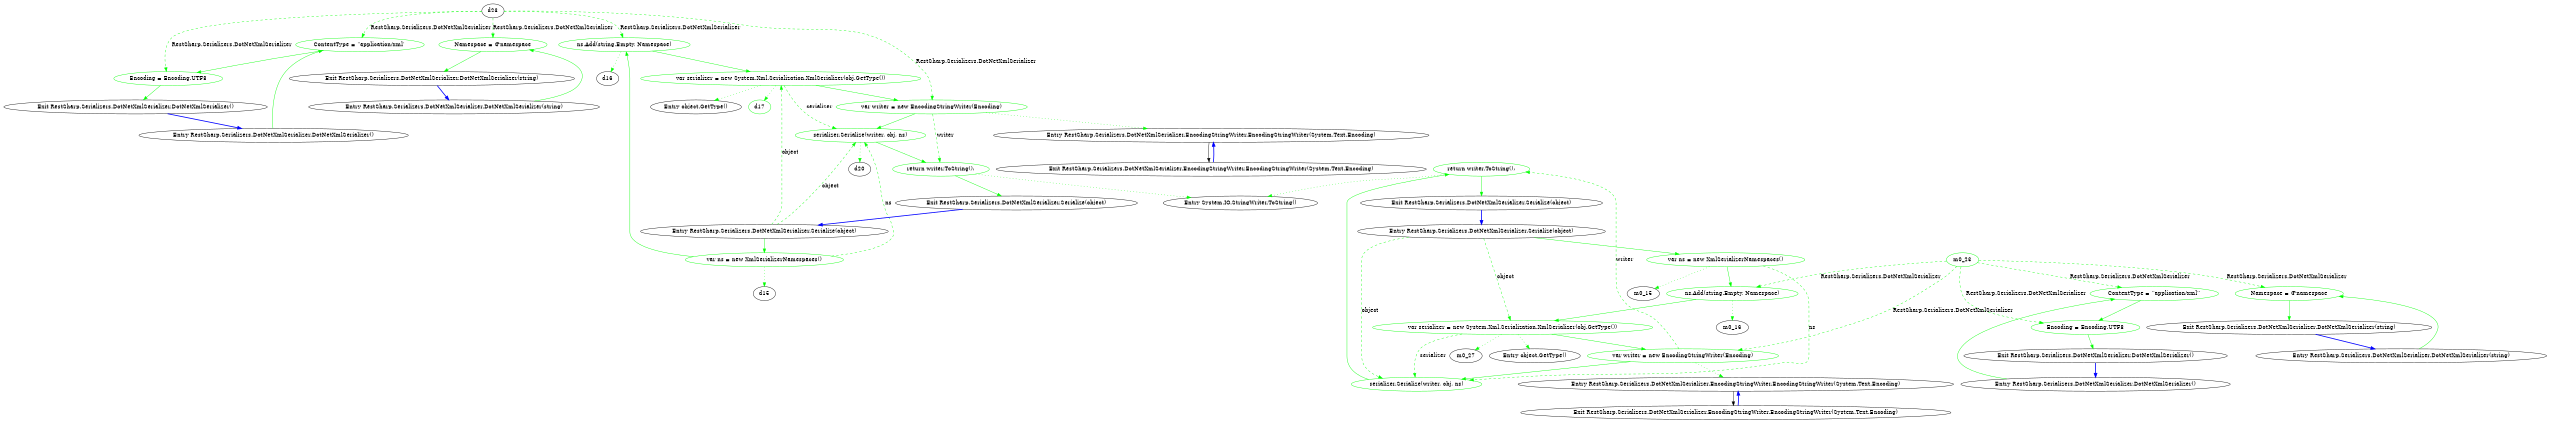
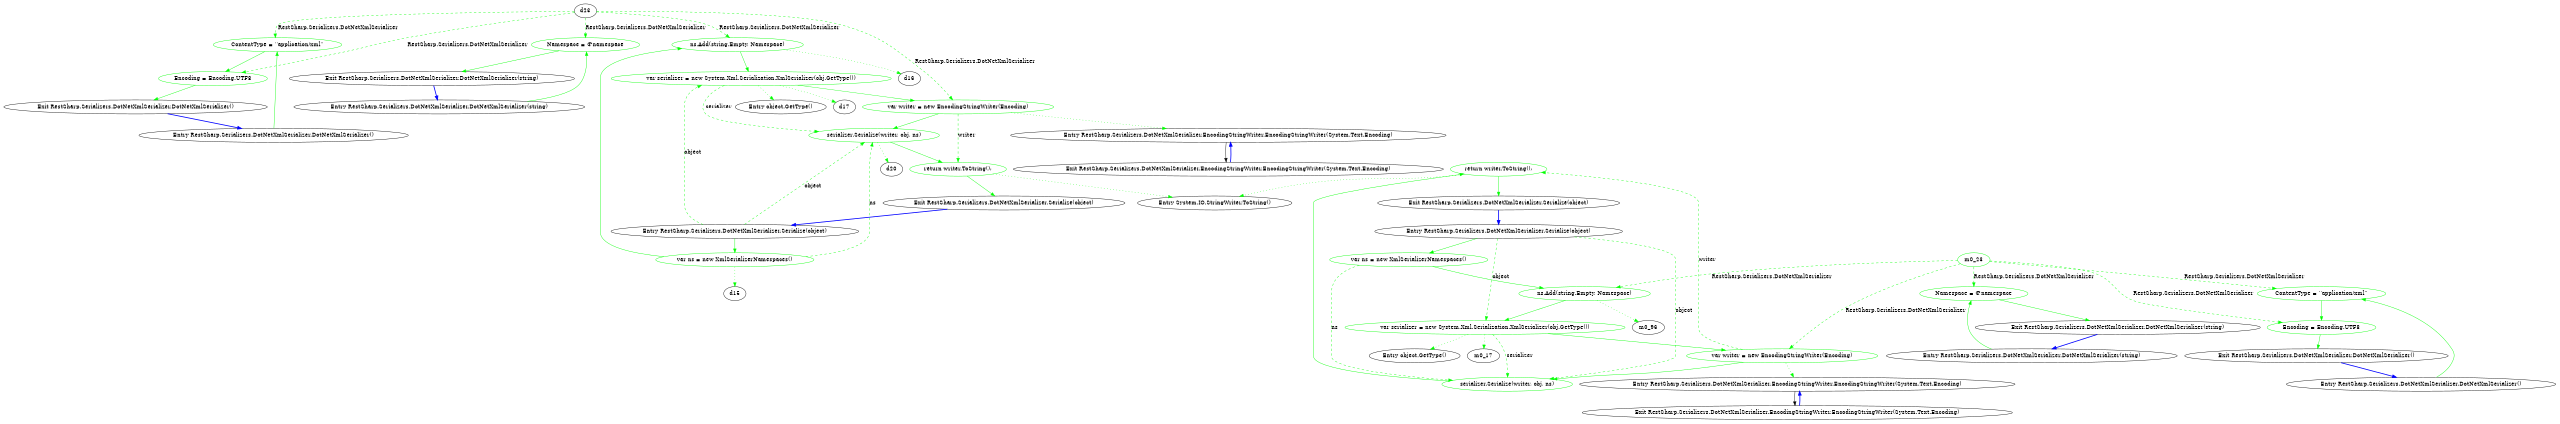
  digraph {
    node [cluster="RestSharp.Serializers.DotNetXmlSerializer.Serialize(object)"]
    edge [color=green style=solid]
    n1 [cluster="RestSharp.Serializers.DotNetXmlSerializer.DotNetXmlSerializer()" color=green community=0 label="ContentType = ''application/xml''" span="16-16"]
    n2 [cluster="RestSharp.Serializers.DotNetXmlSerializer.DotNetXmlSerializer()" color=green community=0 label="Encoding = Encoding.UTF8" span="17-17"]
    n3 [cluster="RestSharp.Serializers.DotNetXmlSerializer.DotNetXmlSerializer()" label="Exit RestSharp.Serializers.DotNetXmlSerializer.DotNetXmlSerializer()" span="14-14"]
    n4 [cluster="RestSharp.Serializers.DotNetXmlSerializer.DotNetXmlSerializer()" label="Entry RestSharp.Serializers.DotNetXmlSerializer.DotNetXmlSerializer()" span="14-14"]
    n5 [cluster="RestSharp.Serializers.DotNetXmlSerializer.DotNetXmlSerializer(string)" color=green community=0 label="Namespace = @namespace" span="28-28"]
    n6 [cluster="RestSharp.Serializers.DotNetXmlSerializer.DotNetXmlSerializer(string)" label="Exit RestSharp.Serializers.DotNetXmlSerializer.DotNetXmlSerializer(string)" span="25-25"]
    n7 [cluster="RestSharp.Serializers.DotNetXmlSerializer.DotNetXmlSerializer(string)" label="Entry RestSharp.Serializers.DotNetXmlSerializer.DotNetXmlSerializer(string)" span="25-25"]
    n8 [color=green community=0 label="var ns = new XmlSerializerNamespaces()" span="43-43"]
    n9 [color=green community=0 label="ns.Add(string.Empty, Namespace)" span="45-45"]
    n10 [color=green community=0 label="serializer.Serialize(writer, obj, ns)" span="50-50"]
    d15 [cluster=""]
    n12 [color=green community=0 label="var serializer = new System.Xml.Serialization.XmlSerializer(obj.GetType())" span="47-47"]
    d16 [cluster=""]
    n14 [color=green community=0 label="return writer.ToString();" span="52-52"]
    d20 [cluster=""]
    n16 [color=green community=0 label="var writer = new EncodingStringWriter(Encoding)" span="48-48"]
    n17 [cluster="object.GetType()" label="Entry object.GetType()" span="0-0"]
-   d17 [color=green cluster=""]
+   d17 [cluster=""]
    n19 [label="Exit RestSharp.Serializers.DotNetXmlSerializer.Serialize(object)" span="41-41"]
    n20 [cluster="System.IO.StringWriter.ToString()" label="Entry System.IO.StringWriter.ToString()" span="0-0"]
    n21 [label="Entry RestSharp.Serializers.DotNetXmlSerializer.Serialize(object)" span="41-41"]
    n22 [cluster="RestSharp.Serializers.DotNetXmlSerializer.EncodingStringWriter.EncodingStringWriter(System.Text.Encoding)" label="Entry RestSharp.Serializers.DotNetXmlSerializer.EncodingStringWriter.EncodingStringWriter(System.Text.Encoding)" span="78-78"]
    n23 [cluster="RestSharp.Serializers.DotNetXmlSerializer.EncodingStringWriter.EncodingStringWriter(System.Text.Encoding)" label="Exit RestSharp.Serializers.DotNetXmlSerializer.EncodingStringWriter.EncodingStringWriter(System.Text.Encoding)" span="78-78"]
    n24 [cluster="RestSharp.Serializers.DotNetXmlSerializer.DotNetXmlSerializer()" file=merged label="Entry RestSharp.Serializers.DotNetXmlSerializer.DotNetXmlSerializer()" span="14-14"]
    n25 [cluster="RestSharp.Serializers.DotNetXmlSerializer.DotNetXmlSerializer()" color=green community=0 file=merged label="ContentType = ''application/xml''" span="16-16"]
    n26 [cluster="RestSharp.Serializers.DotNetXmlSerializer.DotNetXmlSerializer()" color=green community=0 file=merged label="Encoding = Encoding.UTF8" span="17-17"]
    n27 [cluster="RestSharp.Serializers.DotNetXmlSerializer.DotNetXmlSerializer()" file=merged label="Exit RestSharp.Serializers.DotNetXmlSerializer.DotNetXmlSerializer()" span="14-14"]
    n28 [cluster="object.GetType()" file=merged label="Entry object.GetType()" span="0-0"]
    n29 [file=merged label="Entry RestSharp.Serializers.DotNetXmlSerializer.Serialize(object)" span="41-41"]
    n30 [color=green community=0 file=merged label="var ns = new XmlSerializerNamespaces()" span="43-43"]
    n31 [color=green community=0 file=merged label="serializer.Serialize(writer, obj, ns)" span="50-50"]
    n32 [color=green community=0 file=merged label="var serializer = new System.Xml.Serialization.XmlSerializer(obj.GetType())" span="47-47"]
    n33 [color=green community=0 file=merged label="ns.Add(string.Empty, Namespace)" span="45-45"]
-   m0_15 [cluster=""]
    n35 [color=green community=0 file=merged label="return writer.ToString();" span="52-52"]
    n36 [color=green community=0 file=merged label="var writer = new EncodingStringWriter(Encoding)" span="48-48"]
-   m0_17 [label=m0_27 cluster=""]
-   m0_16 [cluster=""]
+   m0_17 [cluster=""]
+   m0_16 [label=m0_96 cluster=""]
    n39 [file=merged label="Exit RestSharp.Serializers.DotNetXmlSerializer.Serialize(object)" span="41-41"]
    n40 [cluster="RestSharp.Serializers.DotNetXmlSerializer.EncodingStringWriter.EncodingStringWriter(System.Text.Encoding)" file=merged label="Entry RestSharp.Serializers.DotNetXmlSerializer.EncodingStringWriter.EncodingStringWriter(System.Text.Encoding)" span="78-78"]
    n41 [cluster="RestSharp.Serializers.DotNetXmlSerializer.EncodingStringWriter.EncodingStringWriter(System.Text.Encoding)" file=merged label="Exit RestSharp.Serializers.DotNetXmlSerializer.EncodingStringWriter.EncodingStringWriter(System.Text.Encoding)" span="78-78"]
    n42 [cluster="RestSharp.Serializers.DotNetXmlSerializer.DotNetXmlSerializer(string)" file=merged label="Entry RestSharp.Serializers.DotNetXmlSerializer.DotNetXmlSerializer(string)" span="25-25"]
    n43 [cluster="RestSharp.Serializers.DotNetXmlSerializer.DotNetXmlSerializer(string)" color=green community=0 file=merged label="Namespace = @namespace" span="28-28"]
    n44 [cluster="RestSharp.Serializers.DotNetXmlSerializer.DotNetXmlSerializer(string)" file=merged label="Exit RestSharp.Serializers.DotNetXmlSerializer.DotNetXmlSerializer(string)" span="25-25"]
    d23 [cluster=""]
    m0_23 [color=green cluster=""]
    n1 -> n2
    n2 -> n3
    n3 -> n4 [color=blue style=bold]
    n4 -> n1
    n5 -> n6
    n6 -> n7 [color=blue style=bold]
    n7 -> n5
    n8 -> n9
    n8 -> n10 [label=ns style=dashed]
    n8 -> d15 [style=dotted]
    n9 -> n12
    n9 -> d16 [style=dotted]
    n10 -> n14
    n10 -> d20 [style=dotted]
    n12 -> n10 [label=serializer style=dashed]
    n12 -> n16
    n12 -> n17 [style=dotted]
    n12 -> d17 [style=dotted]
    n14 -> n19
    n14 -> n20 [style=dotted]
    n16 -> n10
    n16 -> n14 [label=writer style=dashed]
    n16 -> n22 [style=dotted]
    n19 -> n21 [color=blue style=bold]
    n21 -> n8
    n21 -> n10 [label=object style=dashed]
    n21 -> n12 [label=object style=dashed]
    n22 -> n23 [color=""]
    n23 -> n22 [color=blue style=bold]
    n24 -> n25
    n25 -> n26
    n26 -> n27
    n27 -> n24 [color=blue style=bold]
    n29 -> n30
    n29 -> n31 [label=object style=dashed]
    n29 -> n32 [label=object style=dashed]
    n30 -> n31 [label=ns style=dashed]
    n30 -> n33
-   n30 -> m0_15 [style=dotted]
    n31 -> n35
    n32 -> n28 [style=dotted]
    n32 -> n31 [label=serializer style=dashed]
    n32 -> n36
    n32 -> m0_17 [style=dotted]
    n33 -> n32
    n33 -> m0_16 [style=dotted]
    n35 -> n20 [style=dotted]
    n35 -> n39
    n36 -> n31
    n36 -> n35 [label=writer style=dashed]
    n36 -> n40 [style=dotted]
    n39 -> n29 [color=blue style=bold]
    n40 -> n41 [color=""]
    n41 -> n40 [color=blue style=bold]
    n42 -> n43
    n43 -> n44
    n44 -> n42 [color=blue style=bold]
    d23 -> n1 [label="RestSharp.Serializers.DotNetXmlSerializer" style=dashed]
    d23 -> n2 [label="RestSharp.Serializers.DotNetXmlSerializer" style=dashed]
    d23 -> n5 [label="RestSharp.Serializers.DotNetXmlSerializer" style=dashed]
    d23 -> n9 [label="RestSharp.Serializers.DotNetXmlSerializer" style=dashed]
    d23 -> n16 [label="RestSharp.Serializers.DotNetXmlSerializer" style=dashed]
    m0_23 -> n25 [label="RestSharp.Serializers.DotNetXmlSerializer" style=dashed]
    m0_23 -> n26 [label="RestSharp.Serializers.DotNetXmlSerializer" style=dashed]
    m0_23 -> n33 [label="RestSharp.Serializers.DotNetXmlSerializer" style=dashed]
    m0_23 -> n36 [label="RestSharp.Serializers.DotNetXmlSerializer" style=dashed]
    m0_23 -> n43 [label="RestSharp.Serializers.DotNetXmlSerializer" style=dashed]
  }
